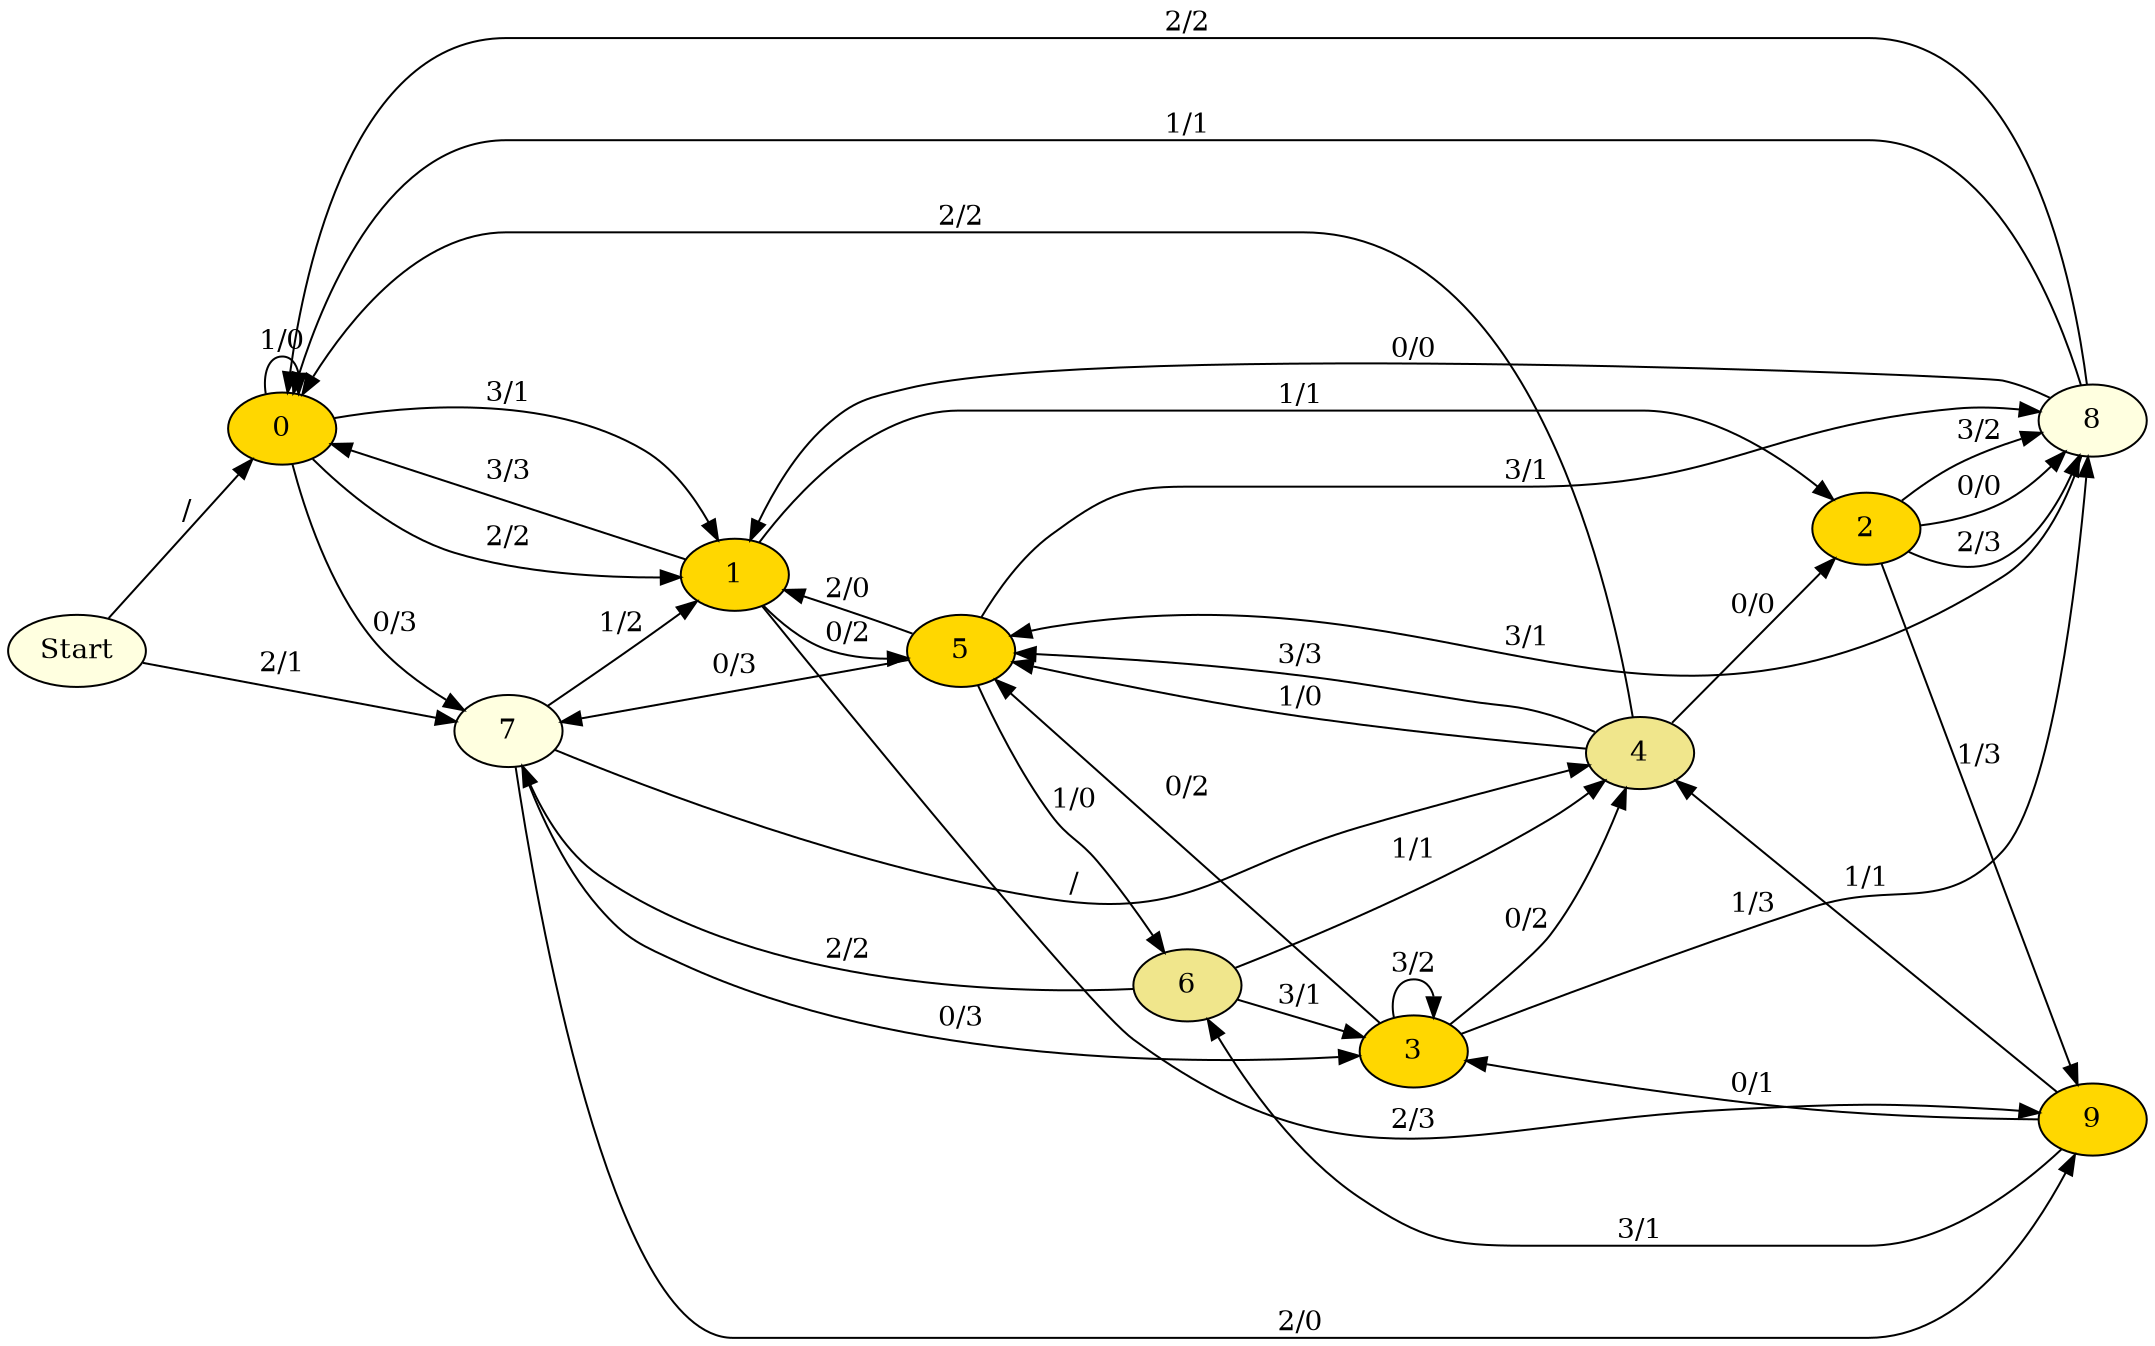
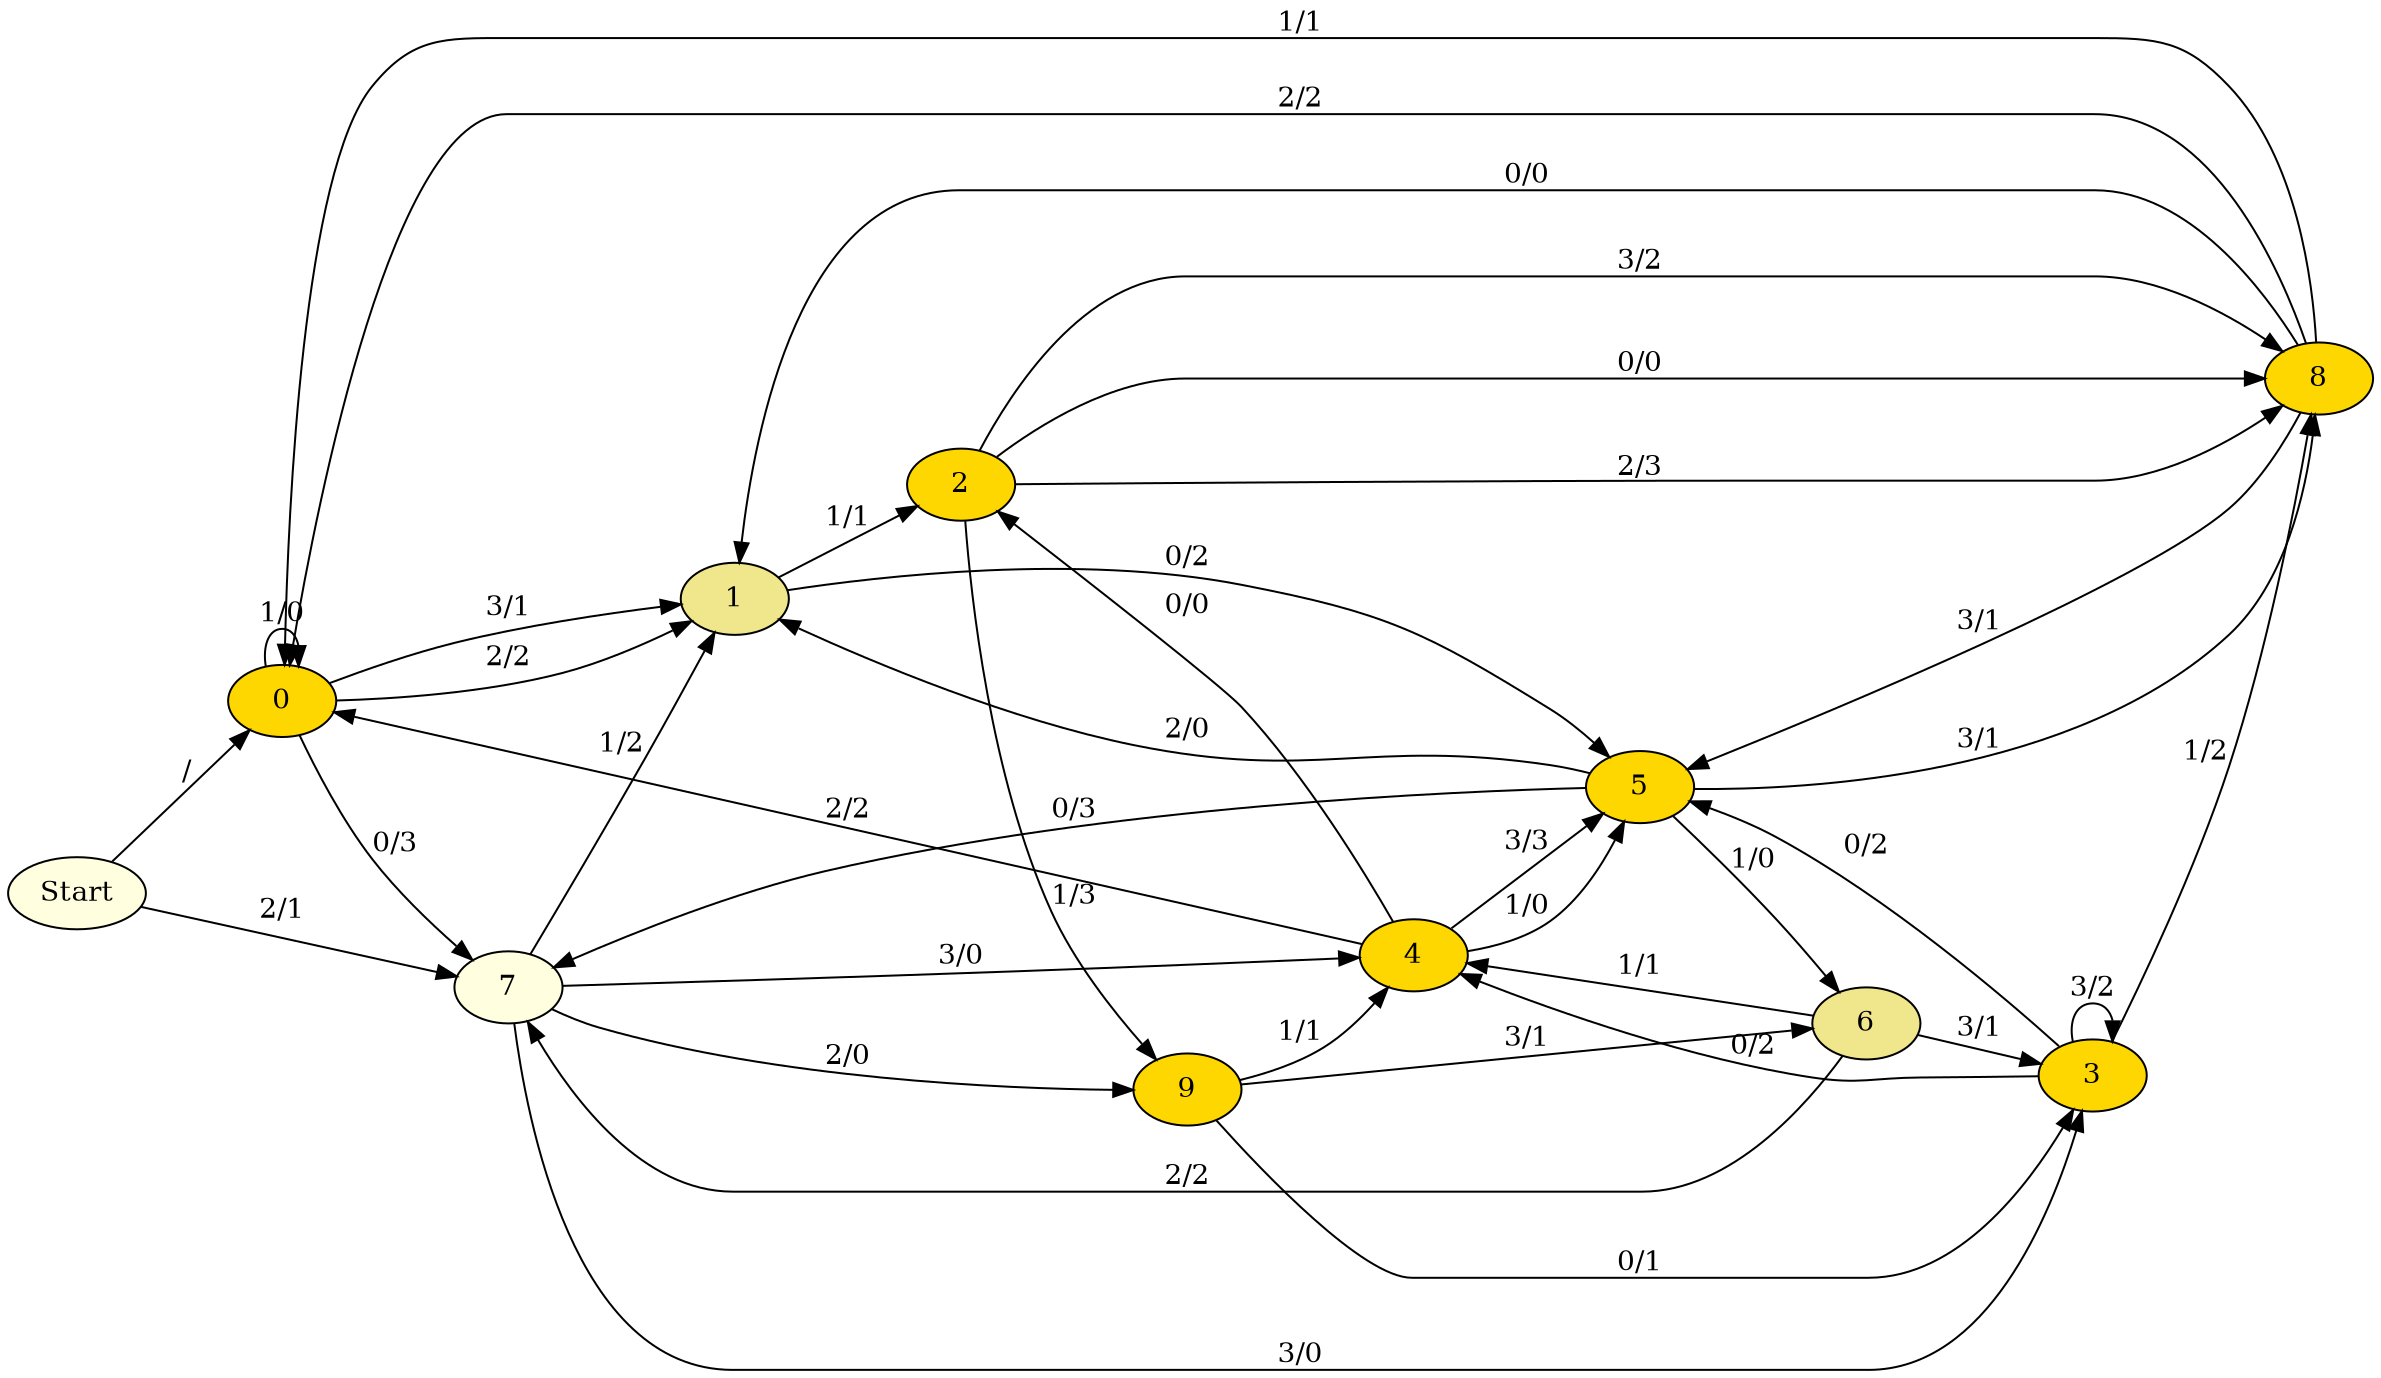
  digraph {
    rankdir=LR
    node [fillcolor=gold style=filled]
    0
    Start [fillcolor=lightyellow]
    7 [fillcolor=lightyellow]
-   1
-   4 [fillcolor=khaki]
+   1 [fillcolor=khaki]
+   4
    3
    9
    2
    5
-   8 [fillcolor=lightyellow]
+   8
    6 [fillcolor=khaki]
    0 -> 0 [label="1/0"]
    0 -> 7 [label="0/3"]
    0 -> 1 [label="2/2"]
    0 -> 1 [label="3/1"]
    Start -> 0 [label="/"]
    Start -> 7 [label="2/1"]
    7 -> 1 [label="1/2"]
-   7 -> 4 [label="/"]
-   7 -> 3 [label="0/3"]
+   7 -> 4 [label="3/0"]
+   7 -> 3 [label="3/0"]
    7 -> 9 [label="2/0"]
-   1 -> 0 [label="3/3"]
-   1 -> 9 [label="2/3"]
    1 -> 2 [label="1/1"]
    1 -> 5 [label="0/2"]
    4 -> 0 [label="2/2"]
    4 -> 2 [label="0/0"]
    4 -> 5 [label="1/0"]
    4 -> 5 [label="3/3"]
    3 -> 4 [label="0/2"]
    3 -> 3 [label="3/2"]
    3 -> 5 [label="0/2"]
-   3 -> 8 [label="1/3"]
+   3 -> 8 [label="1/2"]
    9 -> 4 [label="1/1"]
    9 -> 3 [label="0/1"]
    9 -> 6 [label="3/1"]
    2 -> 9 [label="1/3"]
    2 -> 8 [label="3/2"]
    2 -> 8 [label="0/0"]
    2 -> 8 [label="2/3"]
    5 -> 7 [label="0/3"]
    5 -> 1 [label="2/0"]
    5 -> 8 [label="3/1"]
    5 -> 6 [label="1/0"]
    8 -> 0 [label="1/1"]
    8 -> 0 [label="2/2"]
    8 -> 1 [label="0/0"]
    8 -> 5 [label="3/1"]
    6 -> 7 [label="2/2"]
    6 -> 4 [label="1/1"]
    6 -> 3 [label="3/1"]
  }
